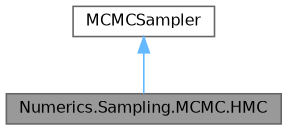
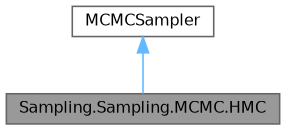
  digraph {
    node [color=gray40 fontname=Helvetica fontsize=10 shape=box style=filled]
-   n1 [fillcolor=grey60 fontcolor=black height=0.2 label="Numerics.Sampling.MCMC.HMC" width=0.4]
+   n1 [fillcolor=grey60 fontcolor=black height=0.2 label="Sampling.Sampling.MCMC.HMC" width=0.4]
    n2 [fillcolor=white height=0.2 label=MCMCSampler width=0.4]
    n2 -> n1 [color=steelblue1 dir=back fontname=Helvetica fontsize=10 labelfontname=Helvetica labelfontsize=10 style=solid]
  }
